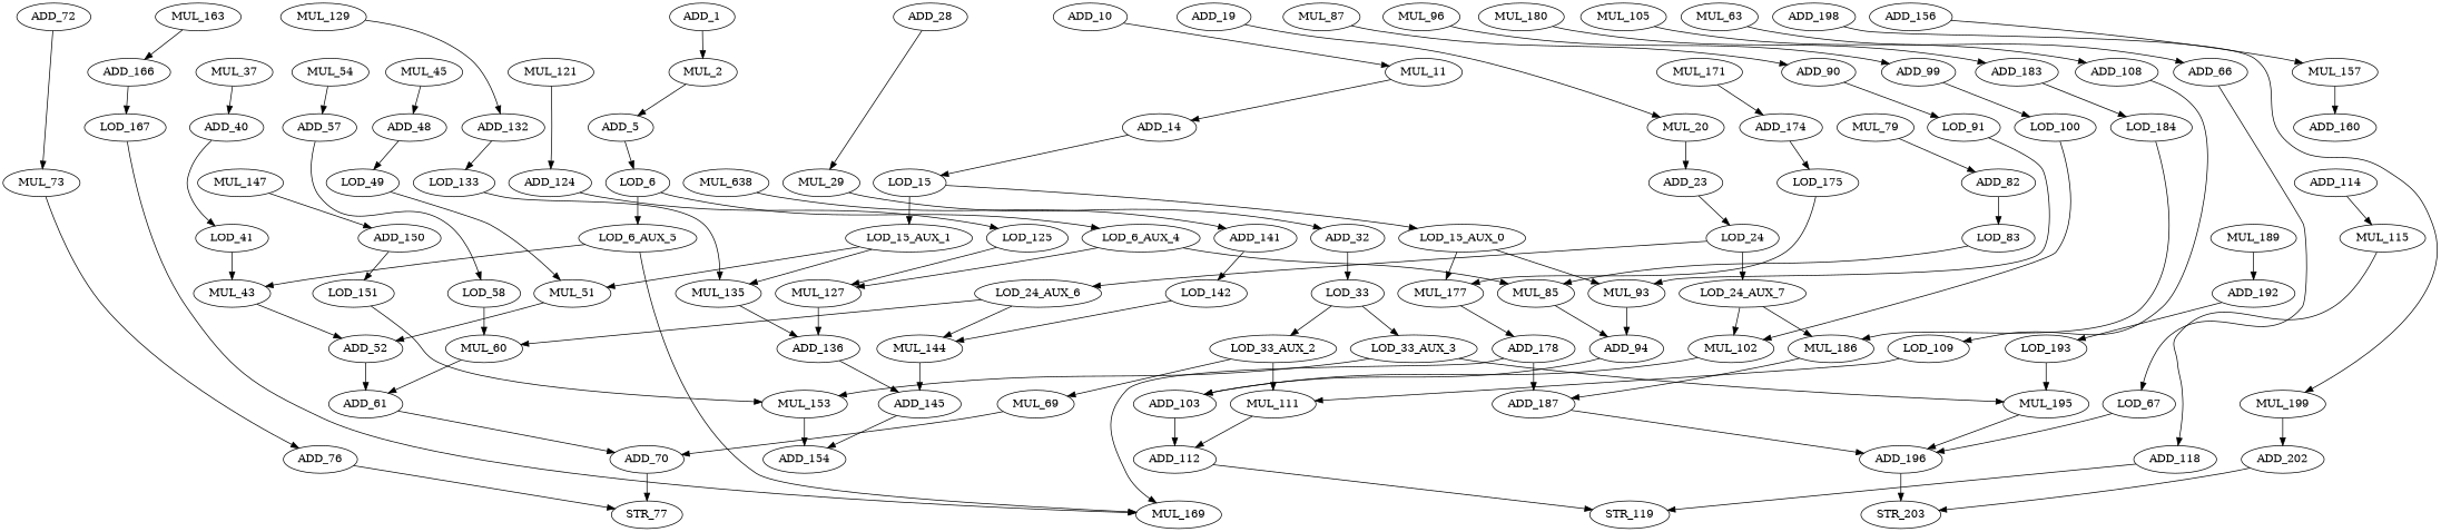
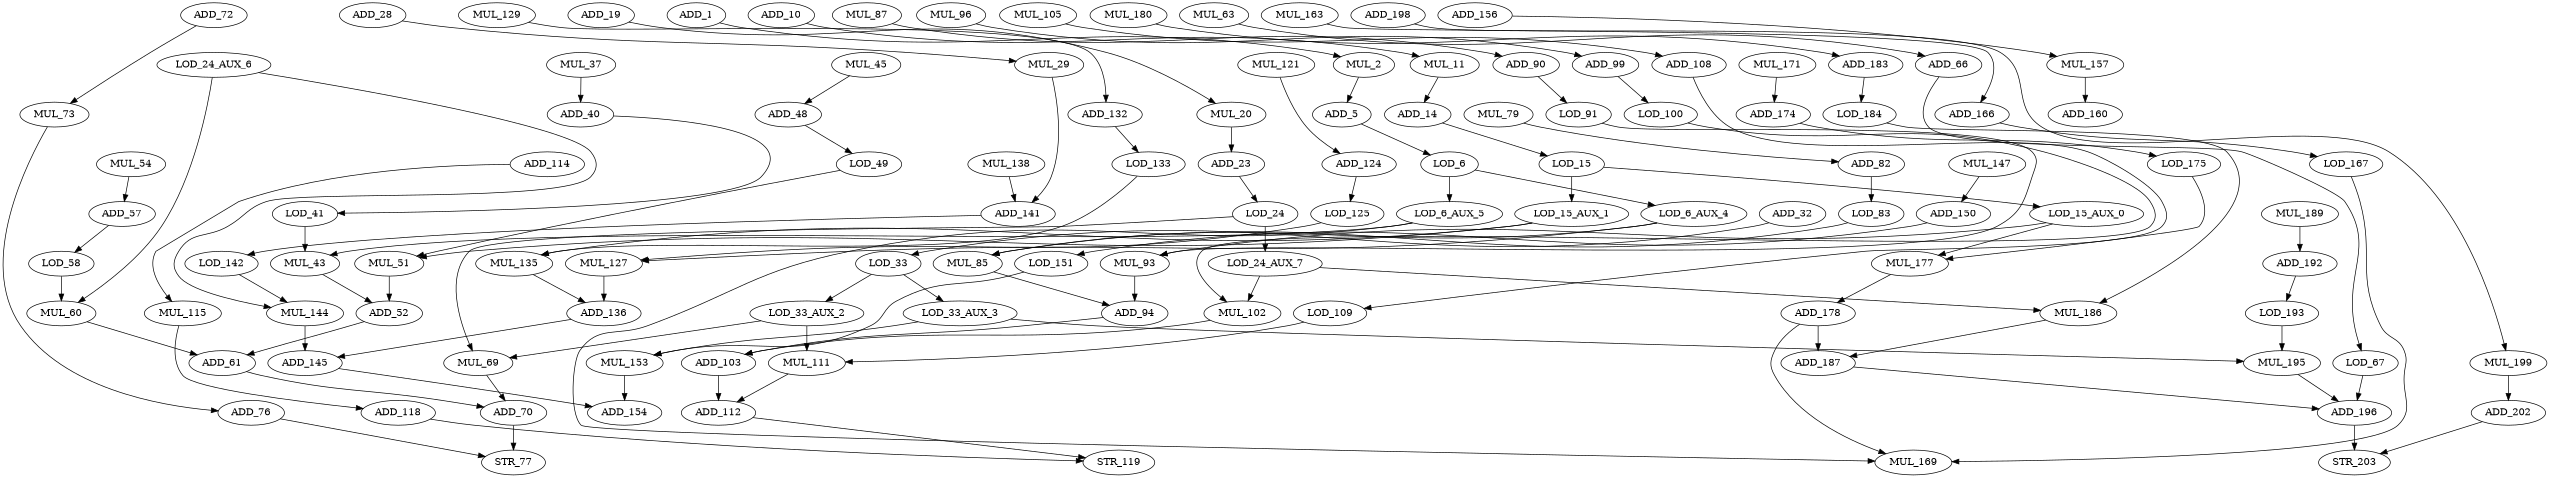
  digraph {
    edge [weight=0]
    ADD_61
    ADD_70
    STR_77
    ADD_192
    LOD_193
    MUL_195
    ADD_196
    LOD_41
    MUL_43
    ADD_52
    ADD_112
    STR_119
    ADD_57
    LOD_58
    MUL_60
    MUL_85
    ADD_94
    ADD_103
    MUL_177
    ADD_178
    ADD_187
    MUL_169
    LOD_15_AUX_0
    MUL_93
    ADD_48
    LOD_49
    MUL_51
    LOD_100
    MUL_102
    LOD_33_AUX_2
    MUL_69
    MUL_111
    ADD_118
    MUL_2
    ADD_5
    LOD_6
    LOD_6_AUX_4
    LOD_6_AUX_5
    ADD_141
    LOD_142
    MUL_144
    ADD_145
    ADD_183
    LOD_184
    MUL_186
    ADD_150
    LOD_151
    MUL_153
    ADD_154
    ADD_198
    MUL_199
    ADD_202
    STR_203
    LOD_15
    LOD_15_AUX_1
    MUL_135
    ADD_136
    MUL_121
    ADD_124
    LOD_125
    MUL_127
    MUL_45
    LOD_91
    LOD_133
    LOD_33_AUX_3
    ADD_90
    MUL_171
    ADD_174
    LOD_175
    LOD_24_AUX_6
    MUL_29
    ADD_32
    LOD_33
    MUL_96
    ADD_99
    MUL_37
    ADD_40
    MUL_79
    ADD_82
    LOD_83
    ADD_1
    ADD_72
    MUL_73
    ADD_76
    ADD_156
    MUL_157
    ADD_160
    ADD_66
    LOD_67
    ADD_14
    MUL_87
    ADD_23
    LOD_24
    LOD_24_AUX_7
    MUL_163
    ADD_166
    LOD_167
    MUL_105
    ADD_108
    LOD_109
    MUL_20
    MUL_115
    MUL_63
    ADD_132
-   MUL_138 [label=MUL_638]
+   MUL_138
    MUL_11
    MUL_129
    MUL_54
    MUL_147
    ADD_28
    ADD_19
    ADD_10
    ADD_114
    MUL_180
    MUL_189
    ADD_61 -> ADD_70
    ADD_70 -> STR_77 [weight=2]
    ADD_192 -> LOD_193
    LOD_193 -> MUL_195 [weight=3]
    MUL_195 -> ADD_196
    ADD_196 -> STR_203 [weight=4]
    LOD_41 -> MUL_43 [weight=3]
    MUL_43 -> ADD_52
    ADD_52 -> ADD_61 [weight=7]
    ADD_112 -> STR_119
    ADD_57 -> LOD_58
    LOD_58 -> MUL_60 [weight=3]
    MUL_60 -> ADD_61
    MUL_85 -> ADD_94
    ADD_94 -> ADD_103
    ADD_103 -> ADD_112 [weight=7]
    MUL_177 -> ADD_178
    ADD_178 -> ADD_187 [weight=2]
    ADD_178 -> MUL_169
    ADD_187 -> ADD_196
    LOD_15_AUX_0 -> MUL_177
    LOD_15_AUX_0 -> MUL_93
    MUL_93 -> ADD_94 [weight=1]
    ADD_48 -> LOD_49
    LOD_49 -> MUL_51
    MUL_51 -> ADD_52 [weight=1]
    LOD_100 -> MUL_102
    MUL_102 -> ADD_103
    LOD_33_AUX_2 -> MUL_69
    LOD_33_AUX_2 -> MUL_111 [weight=2]
    MUL_69 -> ADD_70
    MUL_111 -> ADD_112 [weight=1]
    ADD_118 -> STR_119
    MUL_2 -> ADD_5
    ADD_5 -> LOD_6
    LOD_6 -> LOD_6_AUX_4 [weight=1]
    LOD_6 -> LOD_6_AUX_5 [weight=4]
    LOD_6_AUX_4 -> MUL_85
    LOD_6_AUX_4 -> MUL_127
    LOD_6_AUX_5 -> MUL_43
    LOD_6_AUX_5 -> MUL_169
    ADD_141 -> LOD_142
    LOD_142 -> MUL_144
    MUL_144 -> ADD_145 [weight=12]
    ADD_145 -> ADD_154
    ADD_183 -> LOD_184
    LOD_184 -> MUL_186
    MUL_186 -> ADD_187
    ADD_150 -> LOD_151
    LOD_151 -> MUL_153
    MUL_153 -> ADD_154 [weight=3]
    ADD_198 -> MUL_199
    MUL_199 -> ADD_202 [weight=2]
    ADD_202 -> STR_203
    LOD_15 -> LOD_15_AUX_0 [weight=2]
    LOD_15 -> LOD_15_AUX_1 [weight=3]
    LOD_15_AUX_1 -> MUL_51
    LOD_15_AUX_1 -> MUL_135
    MUL_135 -> ADD_136
    ADD_136 -> ADD_145
    MUL_121 -> ADD_124
    ADD_124 -> LOD_125
    LOD_125 -> MUL_127
    MUL_127 -> ADD_136 [weight=6]
    MUL_45 -> ADD_48
    LOD_91 -> MUL_93
    LOD_133 -> MUL_135
    LOD_33_AUX_3 -> MUL_195
    LOD_33_AUX_3 -> MUL_153
    ADD_90 -> LOD_91
    MUL_171 -> ADD_174
    ADD_174 -> LOD_175
    LOD_175 -> MUL_177
    LOD_24_AUX_6 -> MUL_60
    LOD_24_AUX_6 -> MUL_144
-   MUL_29 -> ADD_32
+   MUL_29 -> ADD_141
    ADD_32 -> LOD_33 [weight=2]
    LOD_33 -> LOD_33_AUX_2
    LOD_33 -> LOD_33_AUX_3 [weight=1]
    MUL_96 -> ADD_99
    ADD_99 -> LOD_100
    MUL_37 -> ADD_40
    ADD_40 -> LOD_41
    MUL_79 -> ADD_82
    ADD_82 -> LOD_83 [weight=1]
    LOD_83 -> MUL_85
    ADD_1 -> MUL_2
    ADD_72 -> MUL_73
    MUL_73 -> ADD_76
    ADD_76 -> STR_77
    ADD_156 -> MUL_157
    MUL_157 -> ADD_160 [weight=1]
    ADD_66 -> LOD_67
    LOD_67 -> ADD_196
    ADD_14 -> LOD_15
    MUL_87 -> ADD_90
    ADD_23 -> LOD_24
-   LOD_24 -> LOD_24_AUX_6
+   LOD_24 -> MUL_69
    LOD_24 -> LOD_24_AUX_7 [weight=5]
    LOD_24_AUX_7 -> MUL_102 [weight=1]
    LOD_24_AUX_7 -> MUL_186
    MUL_163 -> ADD_166
    ADD_166 -> LOD_167
    LOD_167 -> MUL_169
    MUL_105 -> ADD_108
    ADD_108 -> LOD_109
    LOD_109 -> MUL_111 [weight=1]
    MUL_20 -> ADD_23 [weight=1]
    MUL_115 -> ADD_118
    MUL_63 -> ADD_66
    ADD_132 -> LOD_133
    MUL_138 -> ADD_141
    MUL_11 -> ADD_14
    MUL_129 -> ADD_132
    MUL_54 -> ADD_57
    MUL_147 -> ADD_150
    ADD_28 -> MUL_29
    ADD_19 -> MUL_20
    ADD_10 -> MUL_11
    ADD_114 -> MUL_115
    MUL_180 -> ADD_183
    MUL_189 -> ADD_192 [weight=1]
  }
